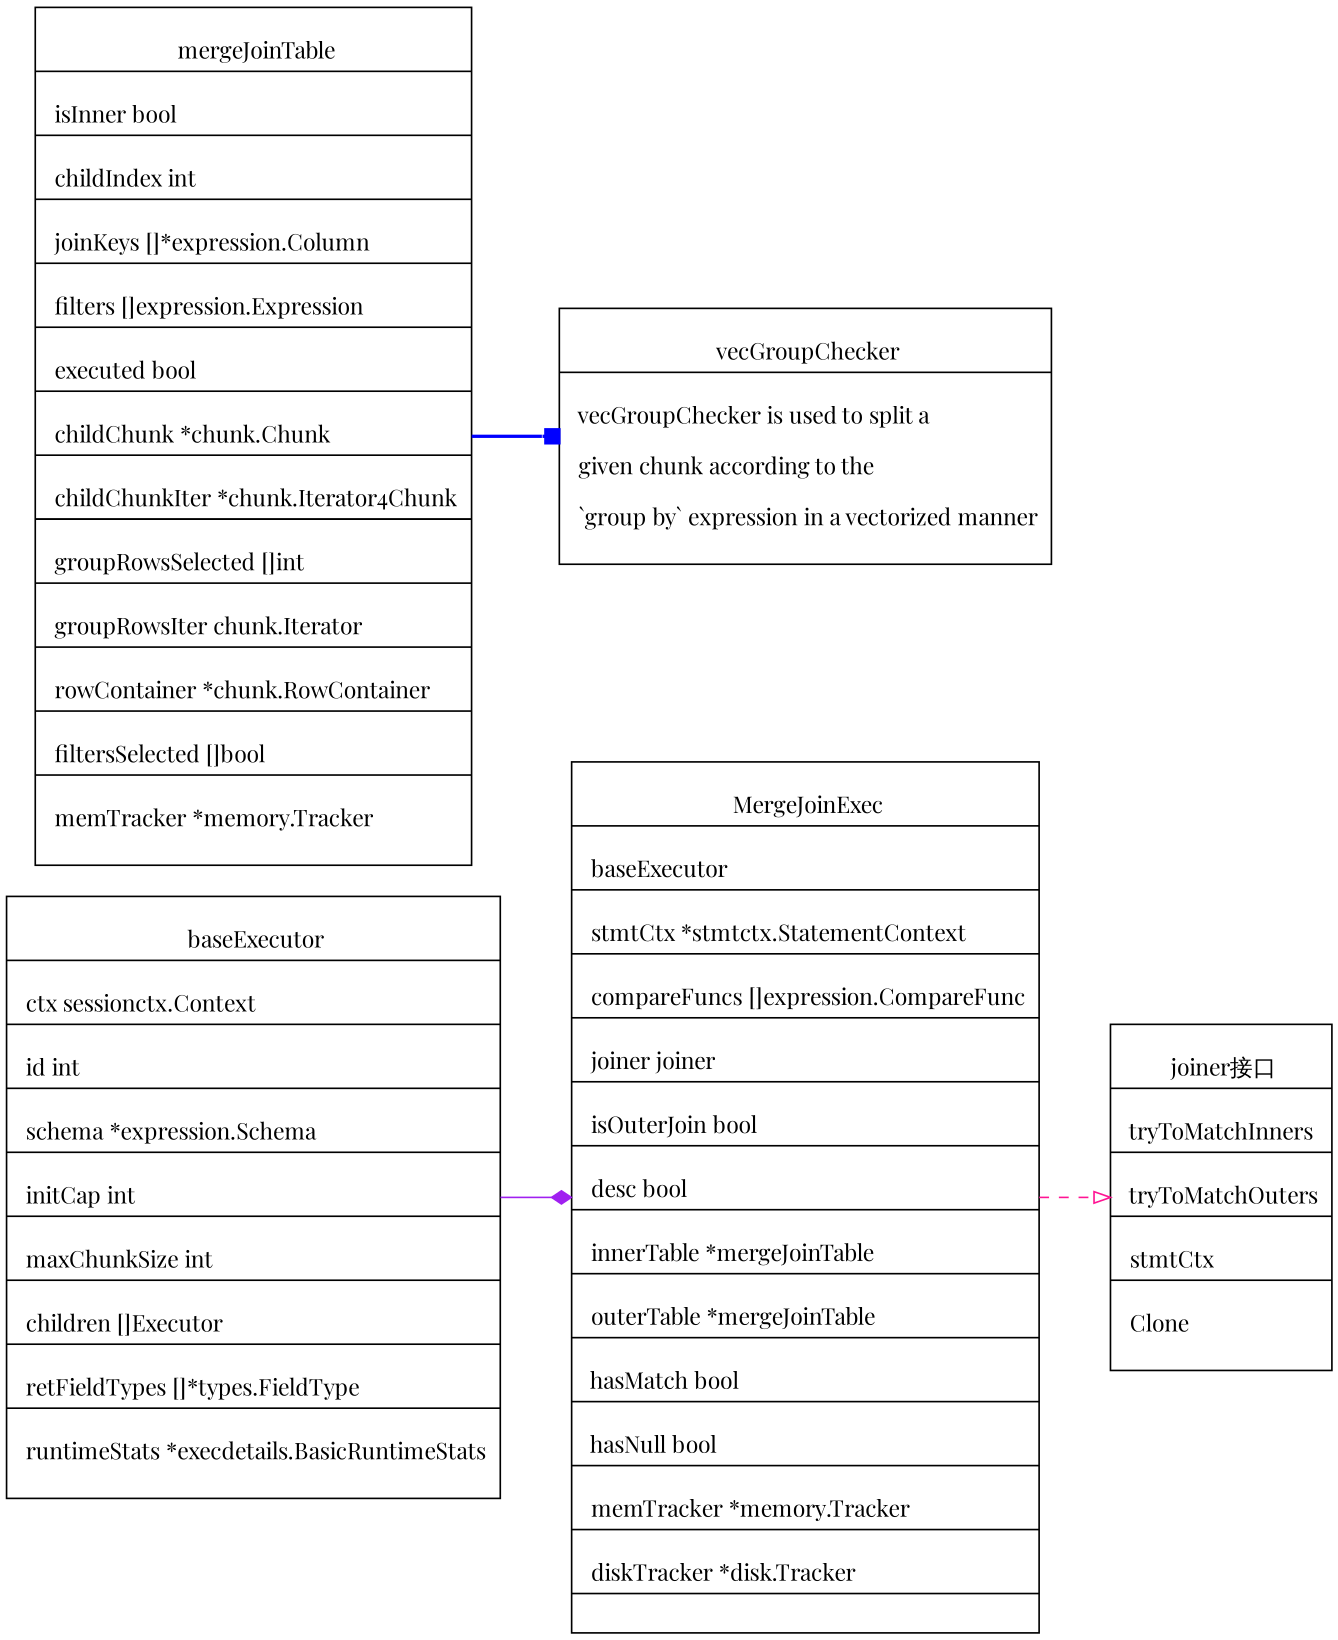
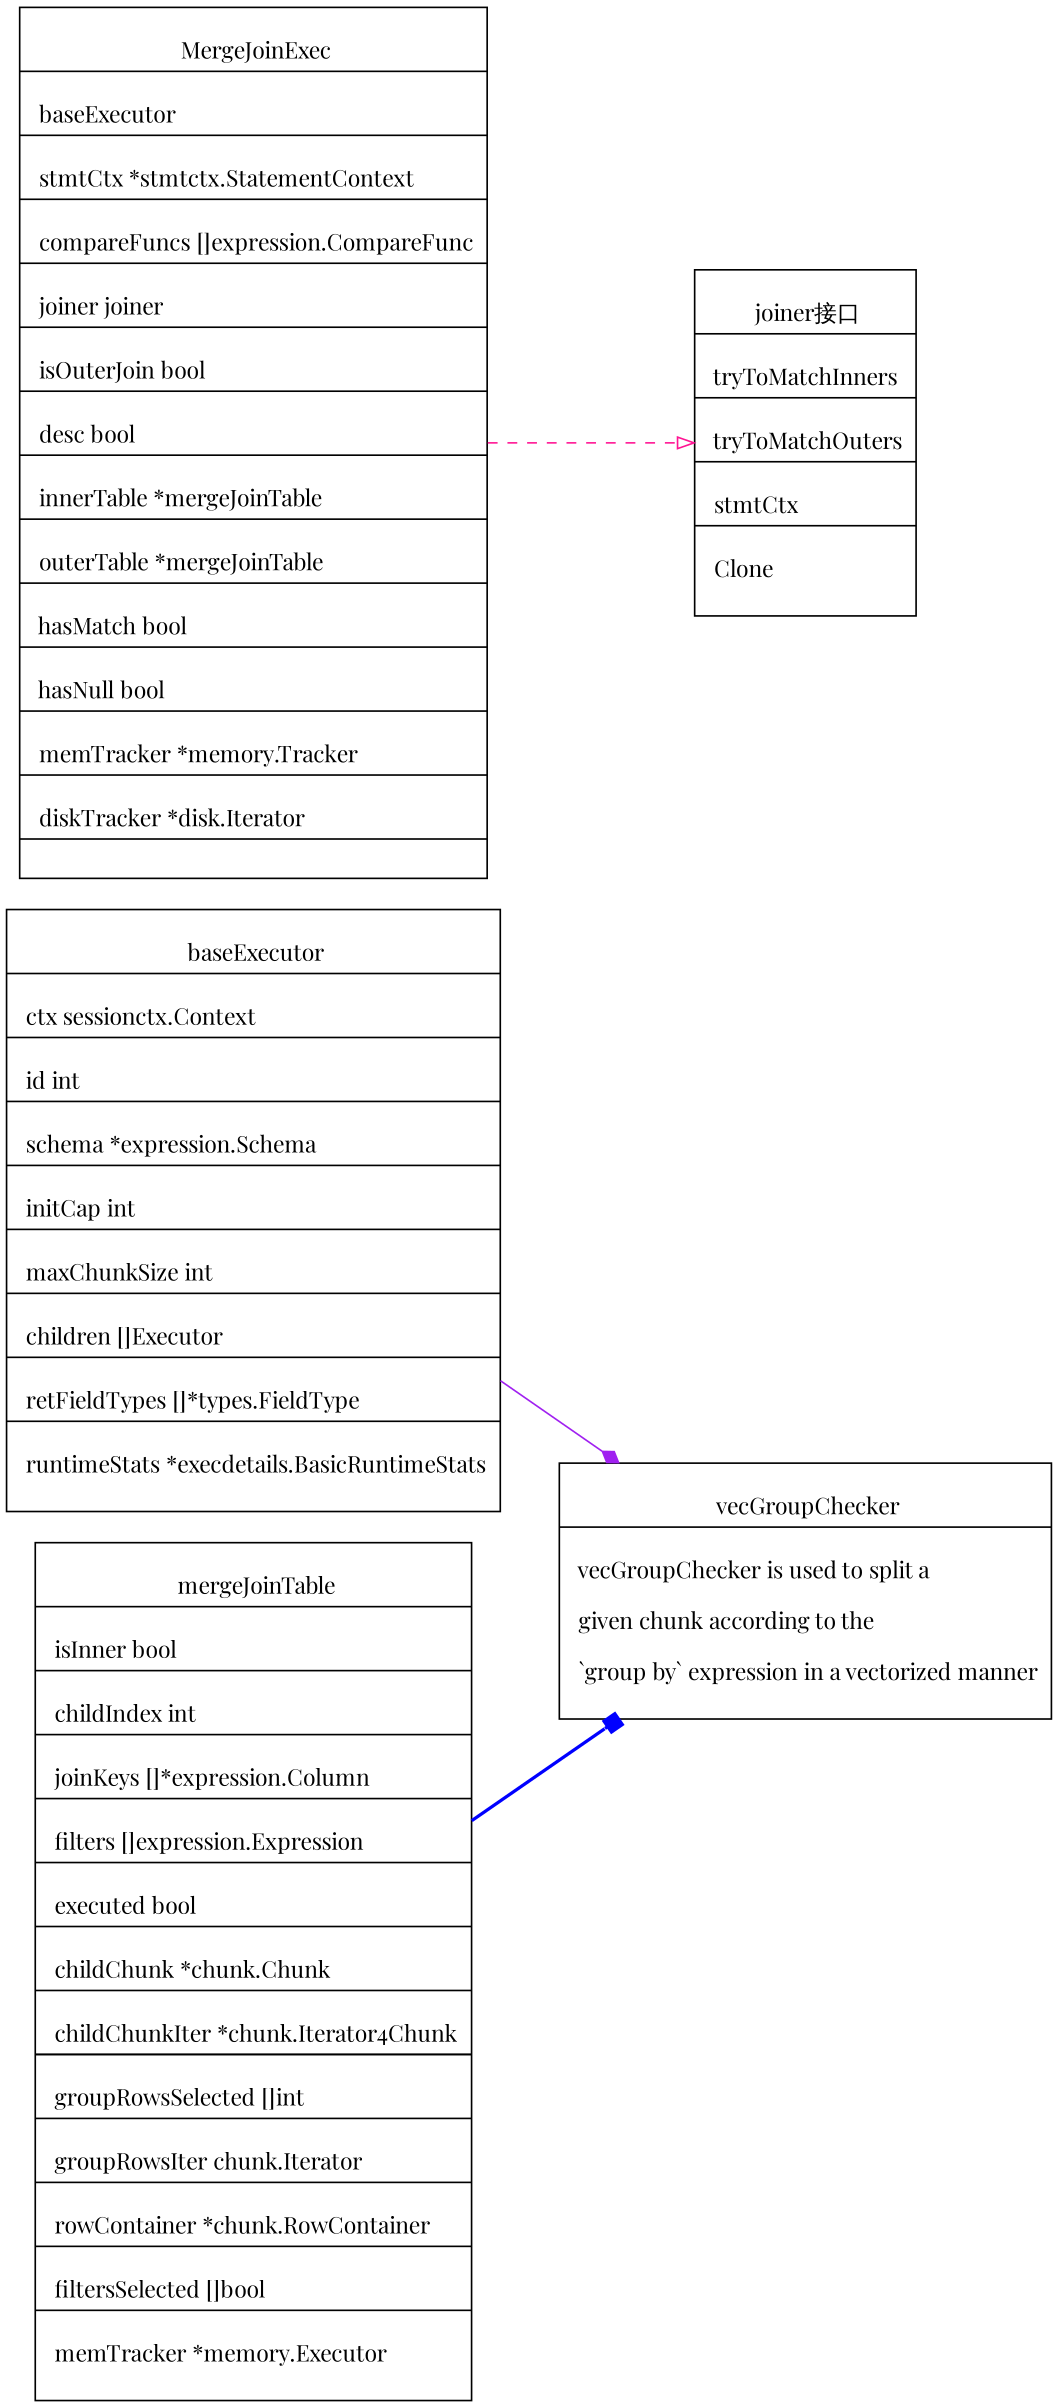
  digraph {
    fontname="Playfair Display"
    newrank=true
    rankdir=LR
    node [fontname="Playfair Display" shape=record]
    edge [fontname="Playfair Display"]
    n1 [label="{{\n      baseExecutor|\n	      ctx           sessionctx.Context\l|\n	      id            int\l|\n	      schema        *expression.Schema \l|\n	      initCap       int\l|\n	      maxChunkSize  int\l|\n	      children      []Executor\l|\n	      retFieldTypes []*types.FieldType\l|\n	      runtimeStats  *execdetails.BasicRuntimeStats\l\n    }}"]
-   n2 [label="{{\n      MergeJoinExec|\n	      baseExecutor\l|\n	      stmtCtx      *stmtctx.StatementContext\l|\n	      compareFuncs []expression.CompareFunc\l|\n	      joiner       joiner\l|\n	      isOuterJoin  bool\l|\n	      desc         bool\l|\n	      innerTable *mergeJoinTable\l|\n	      outerTable *mergeJoinTable\l|\n	      hasMatch bool\l|\n	      hasNull  bool\l|\n	      memTracker  *memory.Tracker\l|\n	      diskTracker *disk.Tracker\l|\n    }}"]
+   n2 [label="{{\n      MergeJoinExec|\n	      baseExecutor\l|\n	      stmtCtx      *stmtctx.StatementContext\l|\n	      compareFuncs []expression.CompareFunc\l|\n	      joiner       joiner\l|\n	      isOuterJoin  bool\l|\n	      desc         bool\l|\n	      innerTable *mergeJoinTable\l|\n	      outerTable *mergeJoinTable\l|\n	      hasMatch bool\l|\n	      hasNull  bool\l|\n	      memTracker  *memory.Tracker\l|\n	      diskTracker *disk.Iterator\l|\n    }}"]
    n3 [label="{{\n      joiner接口|\n        tryToMatchInners\l|\n        tryToMatchOuters\l|\n	      stmtCtx\l|\n        Clone\l\n    }}"]
-   n4 [label="{{\n      mergeJoinTable|\n	      isInner    bool\l|\n	      childIndex int\l|\n	      joinKeys   []*expression.Column\l|\n	      filters    []expression.Expression\l|\n	      executed          bool\l|\n	      childChunk        *chunk.Chunk\l|\n	      childChunkIter    *chunk.Iterator4Chunk\l|\n	      <vecGroupChecker> groupChecker      *vecGroupChecker\l|\n	      groupRowsSelected []int\l|\n	      groupRowsIter     chunk.Iterator\l|\n	      rowContainer *chunk.RowContainer\l|\n	      filtersSelected []bool\l|\n	      memTracker *memory.Tracker\l\n    }}"]
+   n4 [label="{{\n      mergeJoinTable|\n	      isInner    bool\l|\n	      childIndex int\l|\n	      joinKeys   []*expression.Column\l|\n	      filters    []expression.Expression\l|\n	      executed          bool\l|\n	      childChunk        *chunk.Chunk\l|\n	      childChunkIter    *chunk.Iterator4Chunk\l|\n	      <vecGroupChecker> groupChecker      *vecGroupChecker\l|\n	      groupRowsSelected []int\l|\n	      groupRowsIter     chunk.Iterator\l|\n	      rowContainer *chunk.RowContainer\l|\n	      filtersSelected []bool\l|\n	      memTracker *memory.Executor\l\n    }}"]
    n5 [label="{{\n      vecGroupChecker|\n        vecGroupChecker is used to split a\l\n        given chunk according to the\l\n        `group by` expression in a vectorized manner\l\n    }}"]
-   n1 -> n2 [arrowhead=diamond color=purple style=solid]
+   n1 -> n5 [arrowhead=diamond color=purple style=solid]
    n2 -> n3 [arrowhead=onormal color=deeppink style=dashed]
    n4 -> n5 [arrowhead=box color=blue style=bold tailport=vecGroupChecker]
  }
